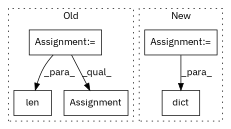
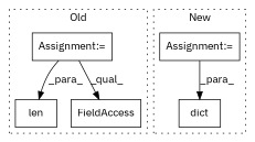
  digraph {
    fontname="IBM Plex Sans"
    node [a=32 l=1 shape=box fontname="IBM Plex Sans"]
    edge [fontname="IBM Plex Sans"]
    n1 [l="4,1" label=len s="1301,1311"]
    n2 [a=7 label="Assignment:=" s=1189]
-   n3 [a=22 l=23 label=Assignment s=2100]
+   n3 [a=22 l=23 label=FieldAccess s=2100]
    n4 [l="5,1" label=dict s="1567,1602"]
    n5 [a=7 label="Assignment:=" s=1401]
    subgraph cluster_1 {
      label=Old
      style=dotted
      n1
      n2
      n3
    }
    subgraph cluster_2 {
      label=New
      style=dotted
      n4
      n5
    }
    n2 -> n1 [label=_para_]
    n2 -> n3 [label=_qual_]
    n5 -> n4 [label=_para_]
  }
